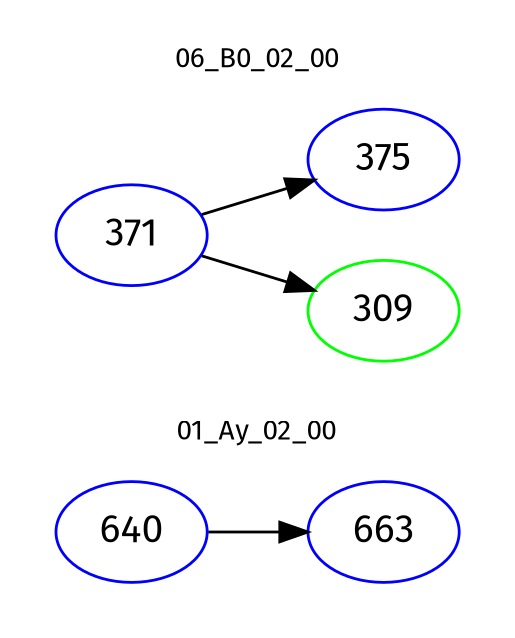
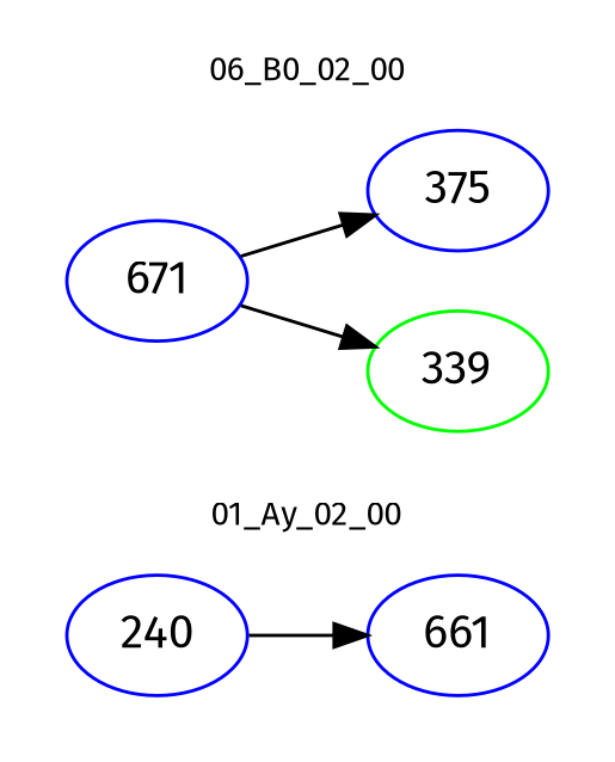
  digraph {
    fontname="Fira Sans"
    rankdir=LR
    node [color=blue fontname="Fira Sans"]
    edge [color=black fontname="Fira Sans"]
-   n1 [label=640]
-   n2 [label=663]
-   n3 [label=371]
-   n4 [color=green label=309]
+   n1 [label=240]
+   n2 [label=661]
+   n3 [label=671]
+   n4 [color=green label=339]
    n5 [label=375]
    subgraph cluster_1 {
      color=white
      fontsize=10
      label="01_Ay_02_00"
      n1
      n2
    }
    subgraph cluster_2 {
      color=white
      fontsize=10
      label="06_B0_02_00"
      n3
      n4
      n5
    }
    n1 -> n2
    n3 -> n4
    n3 -> n5
  }
